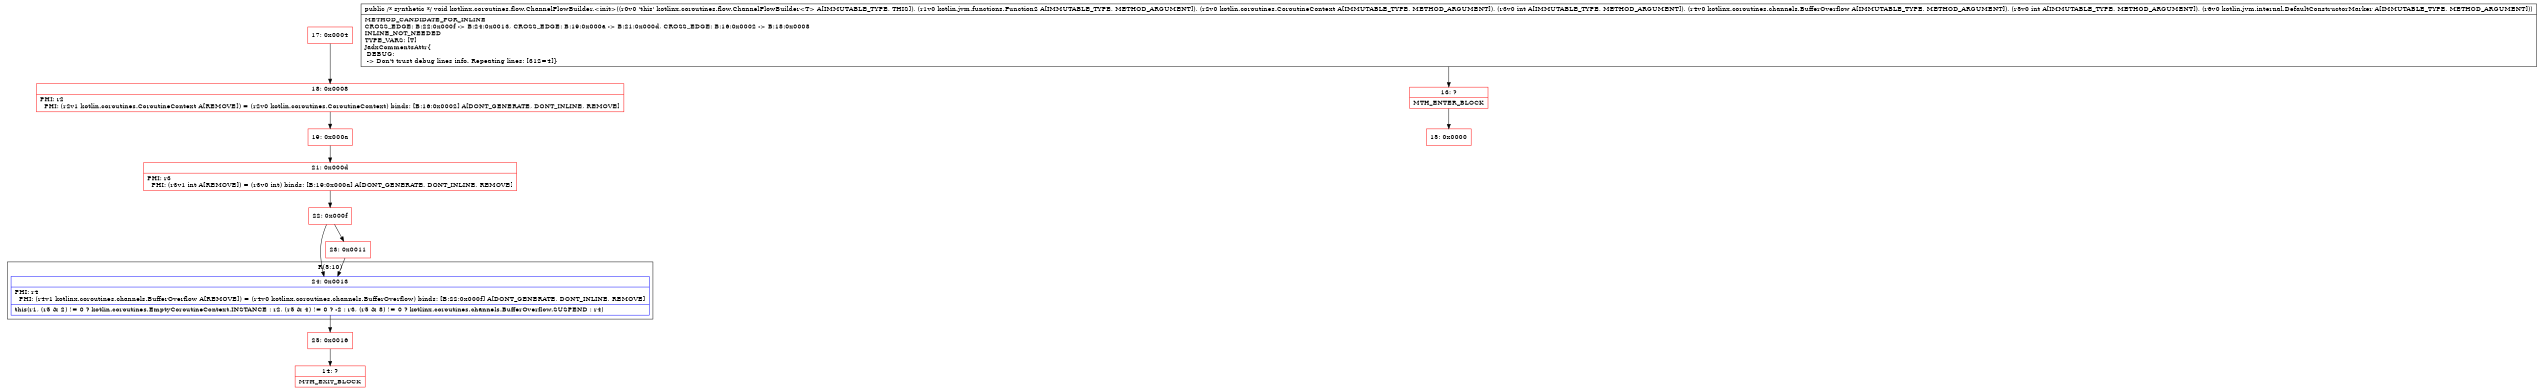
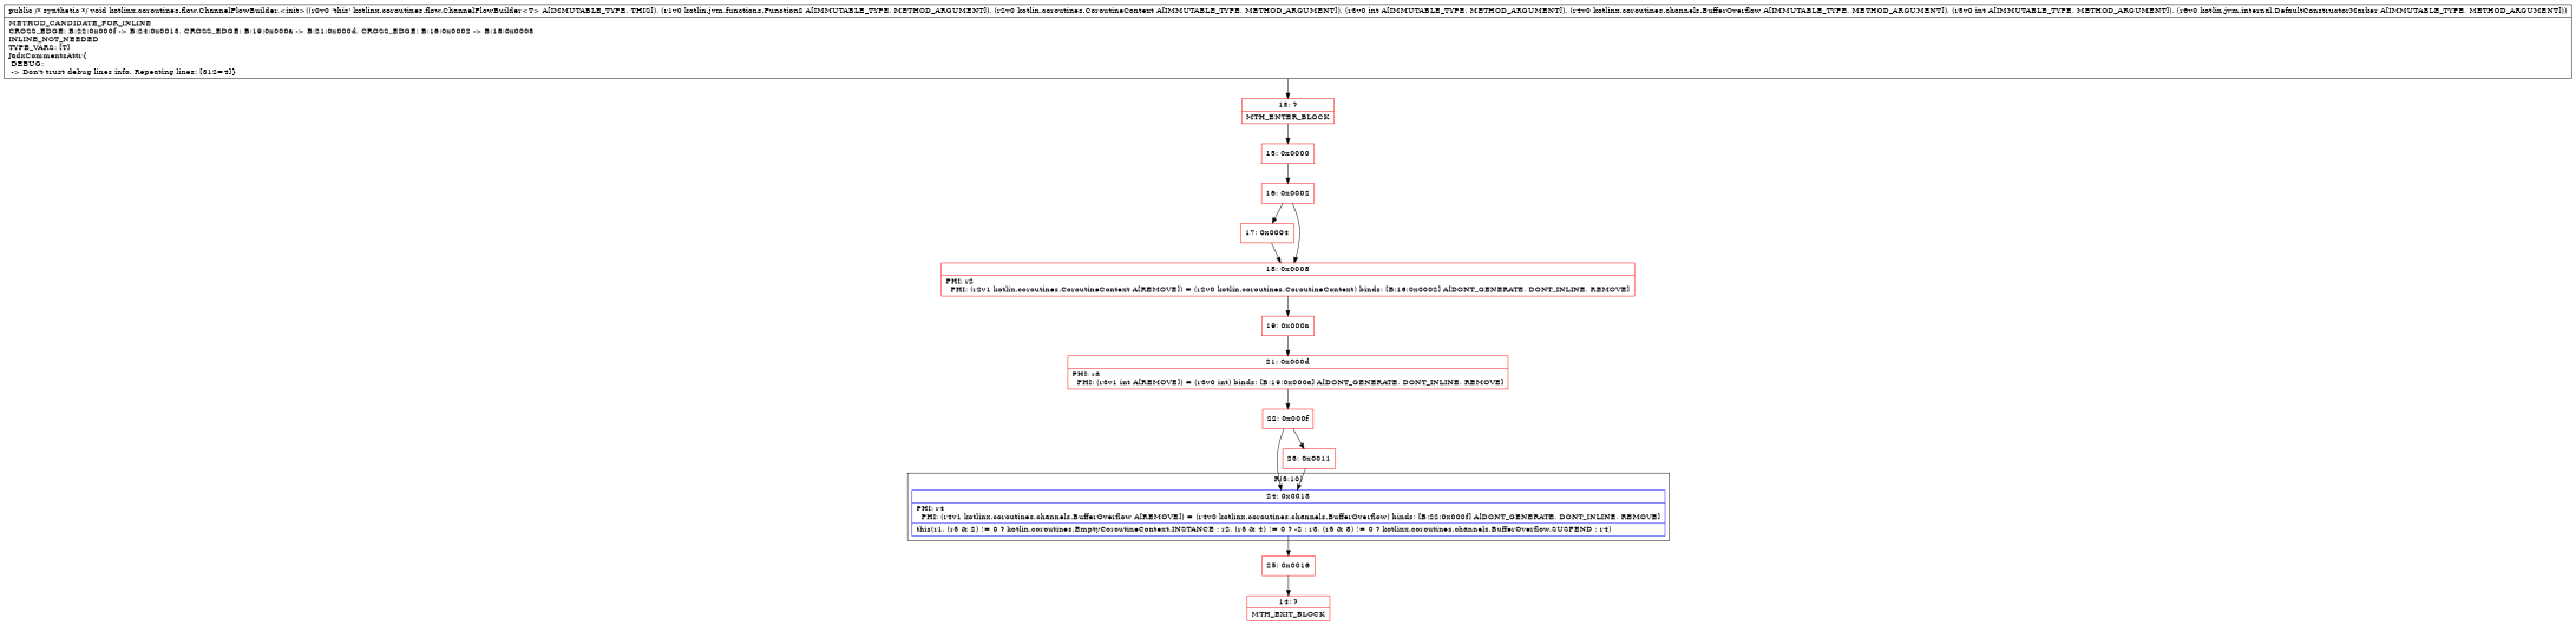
  digraph {
    node [color=red shape=record]
    n1 [color=blue label="{24\:\ 0x0013|PHI: r4 \l  PHI: (r4v1 kotlinx.coroutines.channels.BufferOverflow A[REMOVE]) = (r4v0 kotlinx.coroutines.channels.BufferOverflow) binds: [B:22:0x000f] A[DONT_GENERATE, DONT_INLINE, REMOVE]\l|this(r1, (r5 & 2) != 0 ? kotlin.coroutines.EmptyCoroutineContext.INSTANCE : r2, (r5 & 4) != 0 ? \-2 : r3, (r5 & 8) != 0 ? kotlinx.coroutines.channels.BufferOverflow.SUSPEND : r4)\l}"]
    n2 [label="{25\:\ 0x0016}"]
    n3 [label="{14\:\ ?|MTH_EXIT_BLOCK\l}"]
    n4 [label="{13\:\ ?|MTH_ENTER_BLOCK\l}"]
    n5 [label="{15\:\ 0x0000}"]
+   n6 [label="{16\:\ 0x0002}"]
    n7 [label="{17\:\ 0x0004}"]
    n8 [label="{18\:\ 0x0008|PHI: r2 \l  PHI: (r2v1 kotlin.coroutines.CoroutineContext A[REMOVE]) = (r2v0 kotlin.coroutines.CoroutineContext) binds: [B:16:0x0002] A[DONT_GENERATE, DONT_INLINE, REMOVE]\l}"]
    n9 [label="{19\:\ 0x000a}"]
    n10 [label="{21\:\ 0x000d|PHI: r3 \l  PHI: (r3v1 int A[REMOVE]) = (r3v0 int) binds: [B:19:0x000a] A[DONT_GENERATE, DONT_INLINE, REMOVE]\l}"]
    n11 [label="{22\:\ 0x000f}"]
    n12 [label="{23\:\ 0x0011}"]
    n13 [label="{public \/* synthetic *\/ void kotlinx.coroutines.flow.ChannelFlowBuilder.\<init\>((r0v0 'this' kotlinx.coroutines.flow.ChannelFlowBuilder\<T\> A[IMMUTABLE_TYPE, THIS]), (r1v0 kotlin.jvm.functions.Function2 A[IMMUTABLE_TYPE, METHOD_ARGUMENT]), (r2v0 kotlin.coroutines.CoroutineContext A[IMMUTABLE_TYPE, METHOD_ARGUMENT]), (r3v0 int A[IMMUTABLE_TYPE, METHOD_ARGUMENT]), (r4v0 kotlinx.coroutines.channels.BufferOverflow A[IMMUTABLE_TYPE, METHOD_ARGUMENT]), (r5v0 int A[IMMUTABLE_TYPE, METHOD_ARGUMENT]), (r6v0 kotlin.jvm.internal.DefaultConstructorMarker A[IMMUTABLE_TYPE, METHOD_ARGUMENT]))  | METHOD_CANDIDATE_FOR_INLINE\lCROSS_EDGE: B:22:0x000f \-\> B:24:0x0013, CROSS_EDGE: B:19:0x000a \-\> B:21:0x000d, CROSS_EDGE: B:16:0x0002 \-\> B:18:0x0008\lINLINE_NOT_NEEDED\lTYPE_VARS: [T]\lJadxCommentsAttr\{\l DEBUG: \l \-\> Don't trust debug lines info. Repeating lines: [312=4]\}\l}" color=""]
    subgraph cluster_1 {
      label="R(5:10)"
      n1
    }
    n1 -> n2
    n2 -> n3
    n4 -> n5
+   n5 -> n6
+   n6 -> n7
+   n6 -> n8
    n7 -> n8
    n8 -> n9
    n9 -> n10
    n10 -> n11
    n11 -> n1
    n11 -> n12
    n12 -> n1
    n13 -> n4
  }
